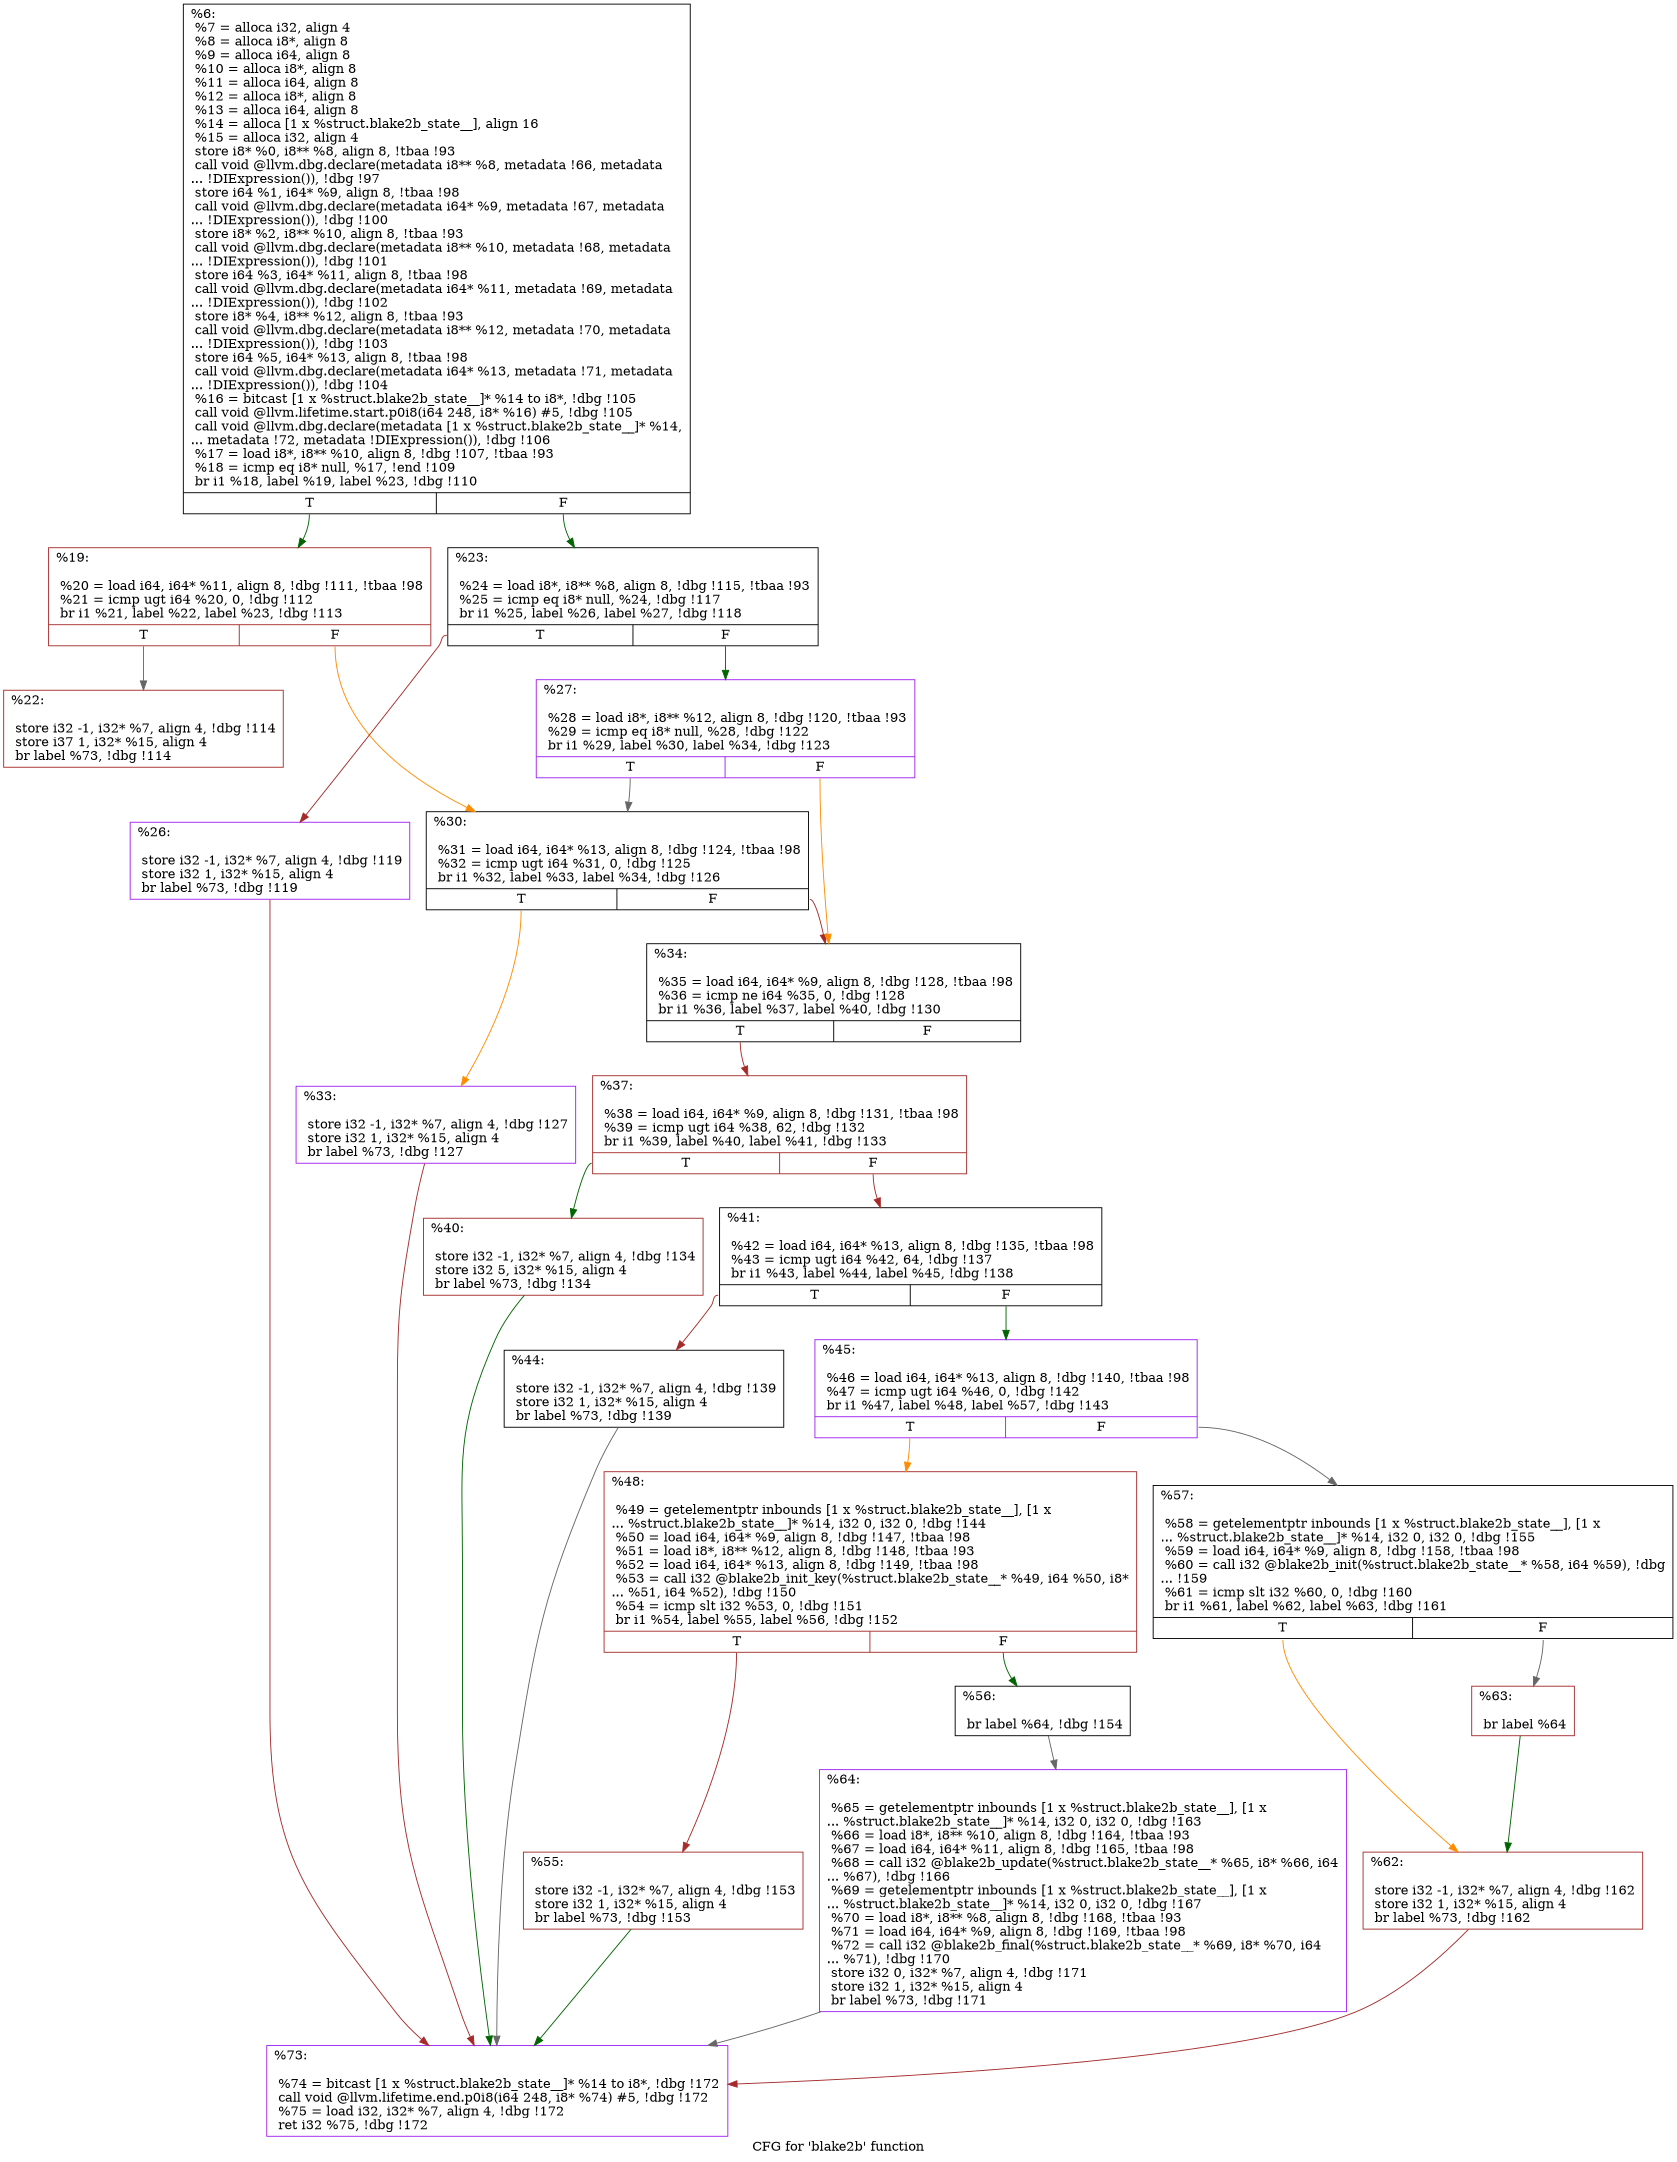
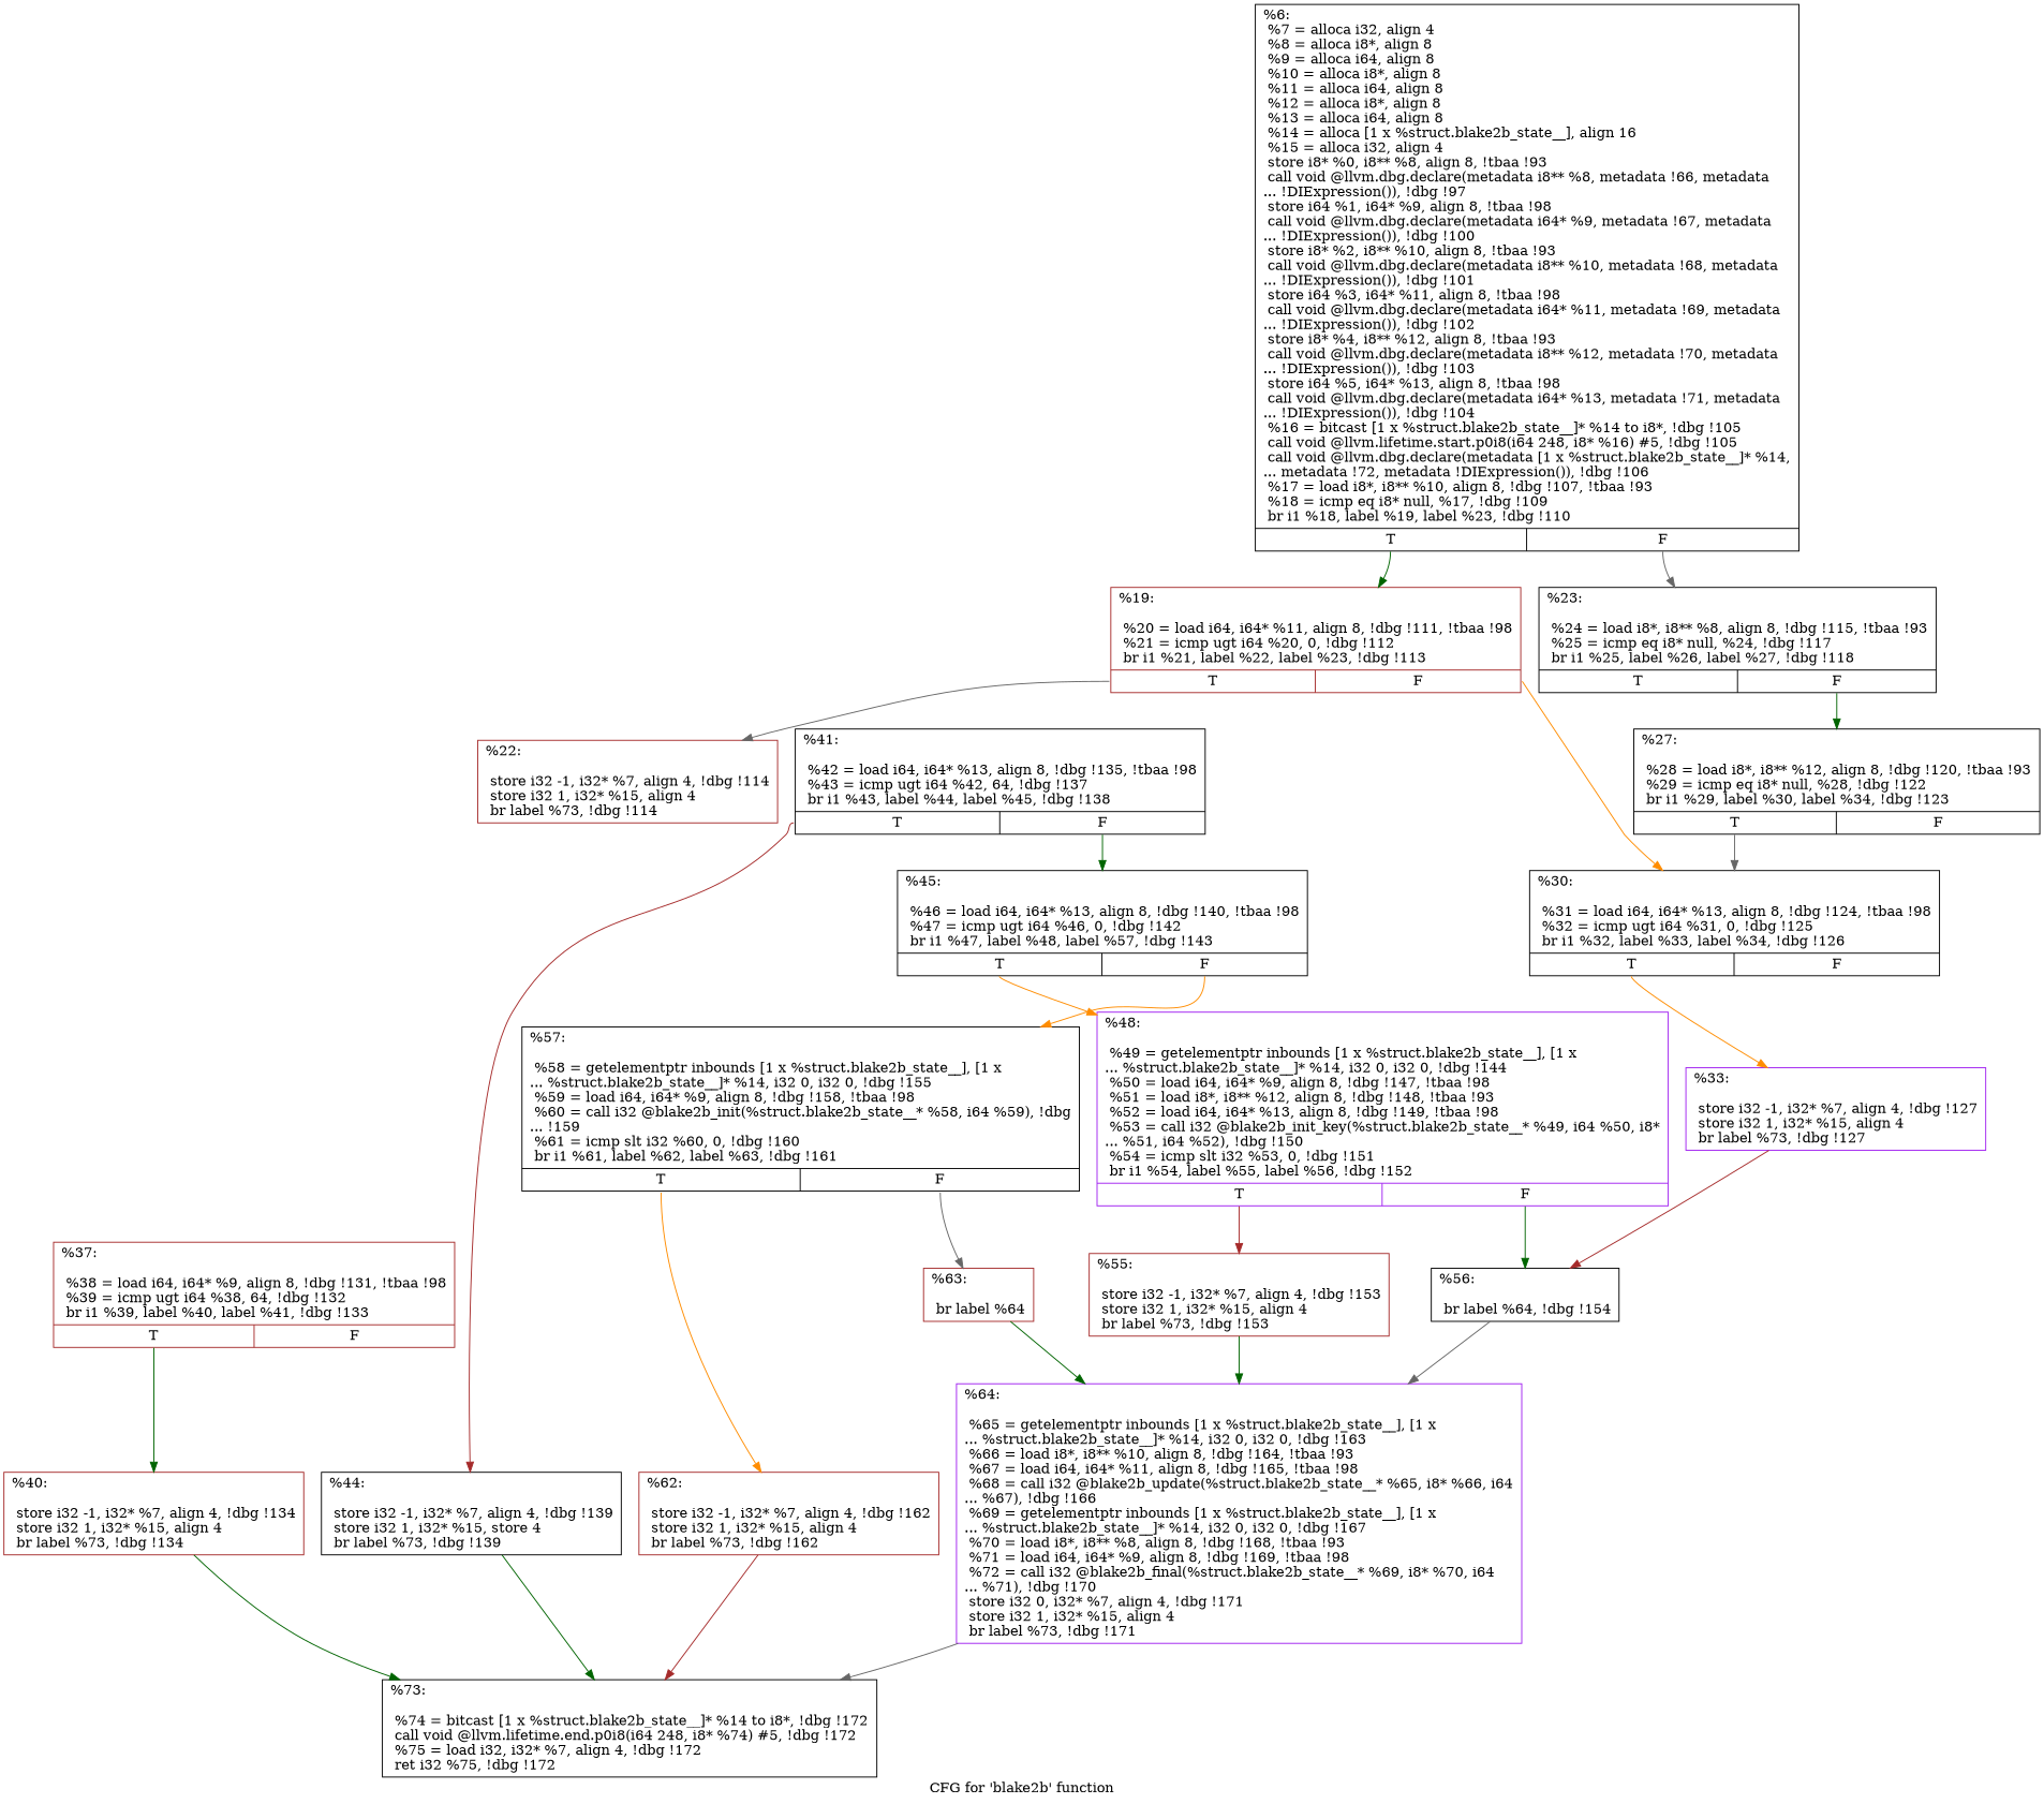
  digraph {
    label="CFG for 'blake2b' function"
    node [color=black shape=record]
    edge [color=darkgreen tailport=s0]
-   n1 [label="{%6:\l  %7 = alloca i32, align 4\l  %8 = alloca i8*, align 8\l  %9 = alloca i64, align 8\l  %10 = alloca i8*, align 8\l  %11 = alloca i64, align 8\l  %12 = alloca i8*, align 8\l  %13 = alloca i64, align 8\l  %14 = alloca [1 x %struct.blake2b_state__], align 16\l  %15 = alloca i32, align 4\l  store i8* %0, i8** %8, align 8, !tbaa !93\l  call void @llvm.dbg.declare(metadata i8** %8, metadata !66, metadata\l... !DIExpression()), !dbg !97\l  store i64 %1, i64* %9, align 8, !tbaa !98\l  call void @llvm.dbg.declare(metadata i64* %9, metadata !67, metadata\l... !DIExpression()), !dbg !100\l  store i8* %2, i8** %10, align 8, !tbaa !93\l  call void @llvm.dbg.declare(metadata i8** %10, metadata !68, metadata\l... !DIExpression()), !dbg !101\l  store i64 %3, i64* %11, align 8, !tbaa !98\l  call void @llvm.dbg.declare(metadata i64* %11, metadata !69, metadata\l... !DIExpression()), !dbg !102\l  store i8* %4, i8** %12, align 8, !tbaa !93\l  call void @llvm.dbg.declare(metadata i8** %12, metadata !70, metadata\l... !DIExpression()), !dbg !103\l  store i64 %5, i64* %13, align 8, !tbaa !98\l  call void @llvm.dbg.declare(metadata i64* %13, metadata !71, metadata\l... !DIExpression()), !dbg !104\l  %16 = bitcast [1 x %struct.blake2b_state__]* %14 to i8*, !dbg !105\l  call void @llvm.lifetime.start.p0i8(i64 248, i8* %16) #5, !dbg !105\l  call void @llvm.dbg.declare(metadata [1 x %struct.blake2b_state__]* %14,\l... metadata !72, metadata !DIExpression()), !dbg !106\l  %17 = load i8*, i8** %10, align 8, !dbg !107, !tbaa !93\l  %18 = icmp eq i8* null, %17, !end !109\l  br i1 %18, label %19, label %23, !dbg !110\l|{<s0>T|<s1>F}}"]
+   n1 [label="{%6:\l  %7 = alloca i32, align 4\l  %8 = alloca i8*, align 8\l  %9 = alloca i64, align 8\l  %10 = alloca i8*, align 8\l  %11 = alloca i64, align 8\l  %12 = alloca i8*, align 8\l  %13 = alloca i64, align 8\l  %14 = alloca [1 x %struct.blake2b_state__], align 16\l  %15 = alloca i32, align 4\l  store i8* %0, i8** %8, align 8, !tbaa !93\l  call void @llvm.dbg.declare(metadata i8** %8, metadata !66, metadata\l... !DIExpression()), !dbg !97\l  store i64 %1, i64* %9, align 8, !tbaa !98\l  call void @llvm.dbg.declare(metadata i64* %9, metadata !67, metadata\l... !DIExpression()), !dbg !100\l  store i8* %2, i8** %10, align 8, !tbaa !93\l  call void @llvm.dbg.declare(metadata i8** %10, metadata !68, metadata\l... !DIExpression()), !dbg !101\l  store i64 %3, i64* %11, align 8, !tbaa !98\l  call void @llvm.dbg.declare(metadata i64* %11, metadata !69, metadata\l... !DIExpression()), !dbg !102\l  store i8* %4, i8** %12, align 8, !tbaa !93\l  call void @llvm.dbg.declare(metadata i8** %12, metadata !70, metadata\l... !DIExpression()), !dbg !103\l  store i64 %5, i64* %13, align 8, !tbaa !98\l  call void @llvm.dbg.declare(metadata i64* %13, metadata !71, metadata\l... !DIExpression()), !dbg !104\l  %16 = bitcast [1 x %struct.blake2b_state__]* %14 to i8*, !dbg !105\l  call void @llvm.lifetime.start.p0i8(i64 248, i8* %16) #5, !dbg !105\l  call void @llvm.dbg.declare(metadata [1 x %struct.blake2b_state__]* %14,\l... metadata !72, metadata !DIExpression()), !dbg !106\l  %17 = load i8*, i8** %10, align 8, !dbg !107, !tbaa !93\l  %18 = icmp eq i8* null, %17, !dbg !109\l  br i1 %18, label %19, label %23, !dbg !110\l|{<s0>T|<s1>F}}"]
    n2 [color=brown label="{%19:\l\l  %20 = load i64, i64* %11, align 8, !dbg !111, !tbaa !98\l  %21 = icmp ugt i64 %20, 0, !dbg !112\l  br i1 %21, label %22, label %23, !dbg !113\l|{<s0>T|<s1>F}}"]
    n3 [label="{%23:\l\l  %24 = load i8*, i8** %8, align 8, !dbg !115, !tbaa !93\l  %25 = icmp eq i8* null, %24, !dbg !117\l  br i1 %25, label %26, label %27, !dbg !118\l|{<s0>T|<s1>F}}"]
-   n4 [color=brown label="{%22:\l\l  store i32 -1, i32* %7, align 4, !dbg !114\l  store i37 1, i32* %15, align 4\l  br label %73, !dbg !114\l}"]
+   n4 [color=brown label="{%22:\l\l  store i32 -1, i32* %7, align 4, !dbg !114\l  store i32 1, i32* %15, align 4\l  br label %73, !dbg !114\l}"]
    n5 [label="{%30:\l\l  %31 = load i64, i64* %13, align 8, !dbg !124, !tbaa !98\l  %32 = icmp ugt i64 %31, 0, !dbg !125\l  br i1 %32, label %33, label %34, !dbg !126\l|{<s0>T|<s1>F}}"]
-   n6 [color=purple label="{%26:\l\l  store i32 -1, i32* %7, align 4, !dbg !119\l  store i32 1, i32* %15, align 4\l  br label %73, !dbg !119\l}"]
-   n7 [color=purple label="{%27:\l\l  %28 = load i8*, i8** %12, align 8, !dbg !120, !tbaa !93\l  %29 = icmp eq i8* null, %28, !dbg !122\l  br i1 %29, label %30, label %34, !dbg !123\l|{<s0>T|<s1>F}}"]
-   n8 [color=purple label="{%73:\l\l  %74 = bitcast [1 x %struct.blake2b_state__]* %14 to i8*, !dbg !172\l  call void @llvm.lifetime.end.p0i8(i64 248, i8* %74) #5, !dbg !172\l  %75 = load i32, i32* %7, align 4, !dbg !172\l  ret i32 %75, !dbg !172\l}"]
-   n9 [label="{%34:\l\l  %35 = load i64, i64* %9, align 8, !dbg !128, !tbaa !98\l  %36 = icmp ne i64 %35, 0, !dbg !128\l  br i1 %36, label %37, label %40, !dbg !130\l|{<s0>T|<s1>F}}"]
+   n7 [label="{%27:\l\l  %28 = load i8*, i8** %12, align 8, !dbg !120, !tbaa !93\l  %29 = icmp eq i8* null, %28, !dbg !122\l  br i1 %29, label %30, label %34, !dbg !123\l|{<s0>T|<s1>F}}"]
+   n8 [label="{%73:\l\l  %74 = bitcast [1 x %struct.blake2b_state__]* %14 to i8*, !dbg !172\l  call void @llvm.lifetime.end.p0i8(i64 248, i8* %74) #5, !dbg !172\l  %75 = load i32, i32* %7, align 4, !dbg !172\l  ret i32 %75, !dbg !172\l}"]
    n10 [color=purple label="{%33:\l\l  store i32 -1, i32* %7, align 4, !dbg !127\l  store i32 1, i32* %15, align 4\l  br label %73, !dbg !127\l}"]
-   n11 [color=brown label="{%37:\l\l  %38 = load i64, i64* %9, align 8, !dbg !131, !tbaa !98\l  %39 = icmp ugt i64 %38, 62, !dbg !132\l  br i1 %39, label %40, label %41, !dbg !133\l|{<s0>T|<s1>F}}"]
-   n12 [color=brown label="{%40:\l\l  store i32 -1, i32* %7, align 4, !dbg !134\l  store i32 5, i32* %15, align 4\l  br label %73, !dbg !134\l}"]
+   n11 [color=brown label="{%37:\l\l  %38 = load i64, i64* %9, align 8, !dbg !131, !tbaa !98\l  %39 = icmp ugt i64 %38, 64, !dbg !132\l  br i1 %39, label %40, label %41, !dbg !133\l|{<s0>T|<s1>F}}"]
+   n12 [color=brown label="{%40:\l\l  store i32 -1, i32* %7, align 4, !dbg !134\l  store i32 1, i32* %15, align 4\l  br label %73, !dbg !134\l}"]
    n13 [label="{%41:\l\l  %42 = load i64, i64* %13, align 8, !dbg !135, !tbaa !98\l  %43 = icmp ugt i64 %42, 64, !dbg !137\l  br i1 %43, label %44, label %45, !dbg !138\l|{<s0>T|<s1>F}}"]
-   n14 [label="{%44:\l\l  store i32 -1, i32* %7, align 4, !dbg !139\l  store i32 1, i32* %15, align 4\l  br label %73, !dbg !139\l}"]
-   n15 [color=purple label="{%45:\l\l  %46 = load i64, i64* %13, align 8, !dbg !140, !tbaa !98\l  %47 = icmp ugt i64 %46, 0, !dbg !142\l  br i1 %47, label %48, label %57, !dbg !143\l|{<s0>T|<s1>F}}"]
-   n16 [color=brown label="{%48:\l\l  %49 = getelementptr inbounds [1 x %struct.blake2b_state__], [1 x\l... %struct.blake2b_state__]* %14, i32 0, i32 0, !dbg !144\l  %50 = load i64, i64* %9, align 8, !dbg !147, !tbaa !98\l  %51 = load i8*, i8** %12, align 8, !dbg !148, !tbaa !93\l  %52 = load i64, i64* %13, align 8, !dbg !149, !tbaa !98\l  %53 = call i32 @blake2b_init_key(%struct.blake2b_state__* %49, i64 %50, i8*\l... %51, i64 %52), !dbg !150\l  %54 = icmp slt i32 %53, 0, !dbg !151\l  br i1 %54, label %55, label %56, !dbg !152\l|{<s0>T|<s1>F}}"]
+   n14 [label="{%44:\l\l  store i32 -1, i32* %7, align 4, !dbg !139\l  store i32 1, i32* %15, store 4\l  br label %73, !dbg !139\l}"]
+   n15 [label="{%45:\l\l  %46 = load i64, i64* %13, align 8, !dbg !140, !tbaa !98\l  %47 = icmp ugt i64 %46, 0, !dbg !142\l  br i1 %47, label %48, label %57, !dbg !143\l|{<s0>T|<s1>F}}"]
+   n16 [color=purple label="{%48:\l\l  %49 = getelementptr inbounds [1 x %struct.blake2b_state__], [1 x\l... %struct.blake2b_state__]* %14, i32 0, i32 0, !dbg !144\l  %50 = load i64, i64* %9, align 8, !dbg !147, !tbaa !98\l  %51 = load i8*, i8** %12, align 8, !dbg !148, !tbaa !93\l  %52 = load i64, i64* %13, align 8, !dbg !149, !tbaa !98\l  %53 = call i32 @blake2b_init_key(%struct.blake2b_state__* %49, i64 %50, i8*\l... %51, i64 %52), !dbg !150\l  %54 = icmp slt i32 %53, 0, !dbg !151\l  br i1 %54, label %55, label %56, !dbg !152\l|{<s0>T|<s1>F}}"]
    n17 [label="{%57:\l\l  %58 = getelementptr inbounds [1 x %struct.blake2b_state__], [1 x\l... %struct.blake2b_state__]* %14, i32 0, i32 0, !dbg !155\l  %59 = load i64, i64* %9, align 8, !dbg !158, !tbaa !98\l  %60 = call i32 @blake2b_init(%struct.blake2b_state__* %58, i64 %59), !dbg\l... !159\l  %61 = icmp slt i32 %60, 0, !dbg !160\l  br i1 %61, label %62, label %63, !dbg !161\l|{<s0>T|<s1>F}}"]
    n18 [color=brown label="{%55:\l\l  store i32 -1, i32* %7, align 4, !dbg !153\l  store i32 1, i32* %15, align 4\l  br label %73, !dbg !153\l}"]
    n19 [label="{%56:\l\l  br label %64, !dbg !154\l}"]
    n20 [color=brown label="{%62:\l\l  store i32 -1, i32* %7, align 4, !dbg !162\l  store i32 1, i32* %15, align 4\l  br label %73, !dbg !162\l}"]
    n21 [color=brown label="{%63:\l\l  br label %64\l}"]
    n22 [color=purple label="{%64:\l\l  %65 = getelementptr inbounds [1 x %struct.blake2b_state__], [1 x\l... %struct.blake2b_state__]* %14, i32 0, i32 0, !dbg !163\l  %66 = load i8*, i8** %10, align 8, !dbg !164, !tbaa !93\l  %67 = load i64, i64* %11, align 8, !dbg !165, !tbaa !98\l  %68 = call i32 @blake2b_update(%struct.blake2b_state__* %65, i8* %66, i64\l... %67), !dbg !166\l  %69 = getelementptr inbounds [1 x %struct.blake2b_state__], [1 x\l... %struct.blake2b_state__]* %14, i32 0, i32 0, !dbg !167\l  %70 = load i8*, i8** %8, align 8, !dbg !168, !tbaa !93\l  %71 = load i64, i64* %9, align 8, !dbg !169, !tbaa !98\l  %72 = call i32 @blake2b_final(%struct.blake2b_state__* %69, i8* %70, i64\l... %71), !dbg !170\l  store i32 0, i32* %7, align 4, !dbg !171\l  store i32 1, i32* %15, align 4\l  br label %73, !dbg !171\l}"]
    n1 -> n2
-   n1 -> n3 [tailport=s1]
+   n1 -> n3 [color=gray40 tailport=s1]
    n2 -> n4 [color=gray40]
    n2 -> n5 [color=darkorange tailport=s1]
-   n3 -> n6 [color=brown]
    n3 -> n7 [tailport=s1]
-   n5 -> n9 [color=brown tailport=s1]
    n5 -> n10 [color=darkorange]
-   n6 -> n8 [color=brown]
    n7 -> n5 [color=gray40]
-   n7 -> n9 [color=darkorange tailport=s1]
-   n9 -> n11 [color=brown]
-   n10 -> n8 [color=brown]
+   n10 -> n19 [color=brown]
    n11 -> n12
-   n11 -> n13 [color=brown tailport=s1]
    n12 -> n8
    n13 -> n14 [color=brown]
    n13 -> n15 [tailport=s1]
-   n14 -> n8 [color=gray40]
+   n14 -> n8
    n15 -> n16 [color=darkorange]
-   n15 -> n17 [color=gray40 tailport=s1]
+   n15 -> n17 [color=darkorange tailport=s1]
    n16 -> n18 [color=brown]
    n16 -> n19 [tailport=s1]
    n17 -> n20 [color=darkorange]
    n17 -> n21 [color=gray40 tailport=s1]
-   n18 -> n8
+   n18 -> n22
    n19 -> n22 [color=gray40]
    n20 -> n8 [color=brown]
-   n21 -> n20
+   n21 -> n22
    n22 -> n8 [color=gray40]
  }
